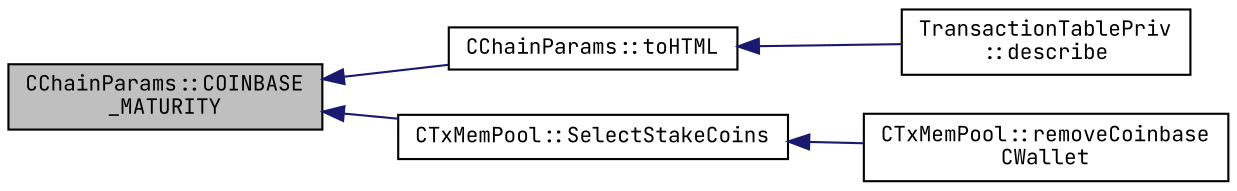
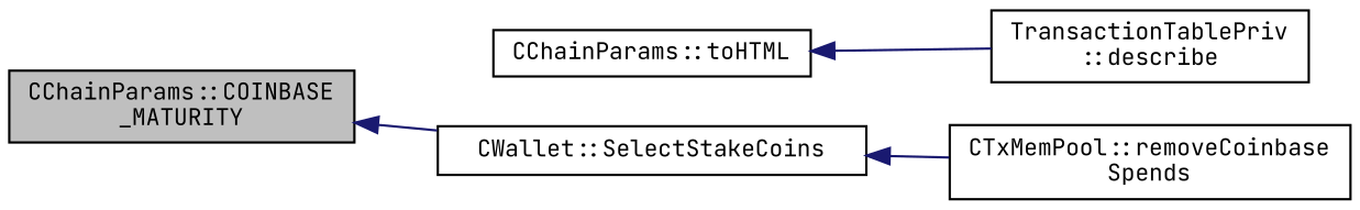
  digraph {
    fontname="JetBrains Mono"
    rankdir=LR
    node [color=black fillcolor=white fontname="JetBrains Mono" fontsize=10 shape=record style=filled]
    edge [color=midnightblue dir=back fontname="JetBrains Mono" fontsize=10 labelfontname=Helvetica labelfontsize=10 style=solid]
    n1 [fillcolor=grey75 fontcolor=black height=0.2 label="CChainParams::COINBASE\l_MATURITY" width=0.4]
    n2 [height=0.2 label="CChainParams::toHTML" width=0.4]
-   n3 [height=0.2 label="CTxMemPool::SelectStakeCoins" width=0.4]
+   n3 [height=0.2 label="CWallet::SelectStakeCoins" width=0.4]
    n4 [height=0.2 label="TransactionTablePriv\l::describe" width=0.4]
-   n5 [height=0.2 label="CTxMemPool::removeCoinbase\lCWallet" width=0.4]
-   n1 -> n2
+   n5 [height=0.2 label="CTxMemPool::removeCoinbase\lSpends" width=0.4]
    n1 -> n3
    n2 -> n4
    n3 -> n5
  }
